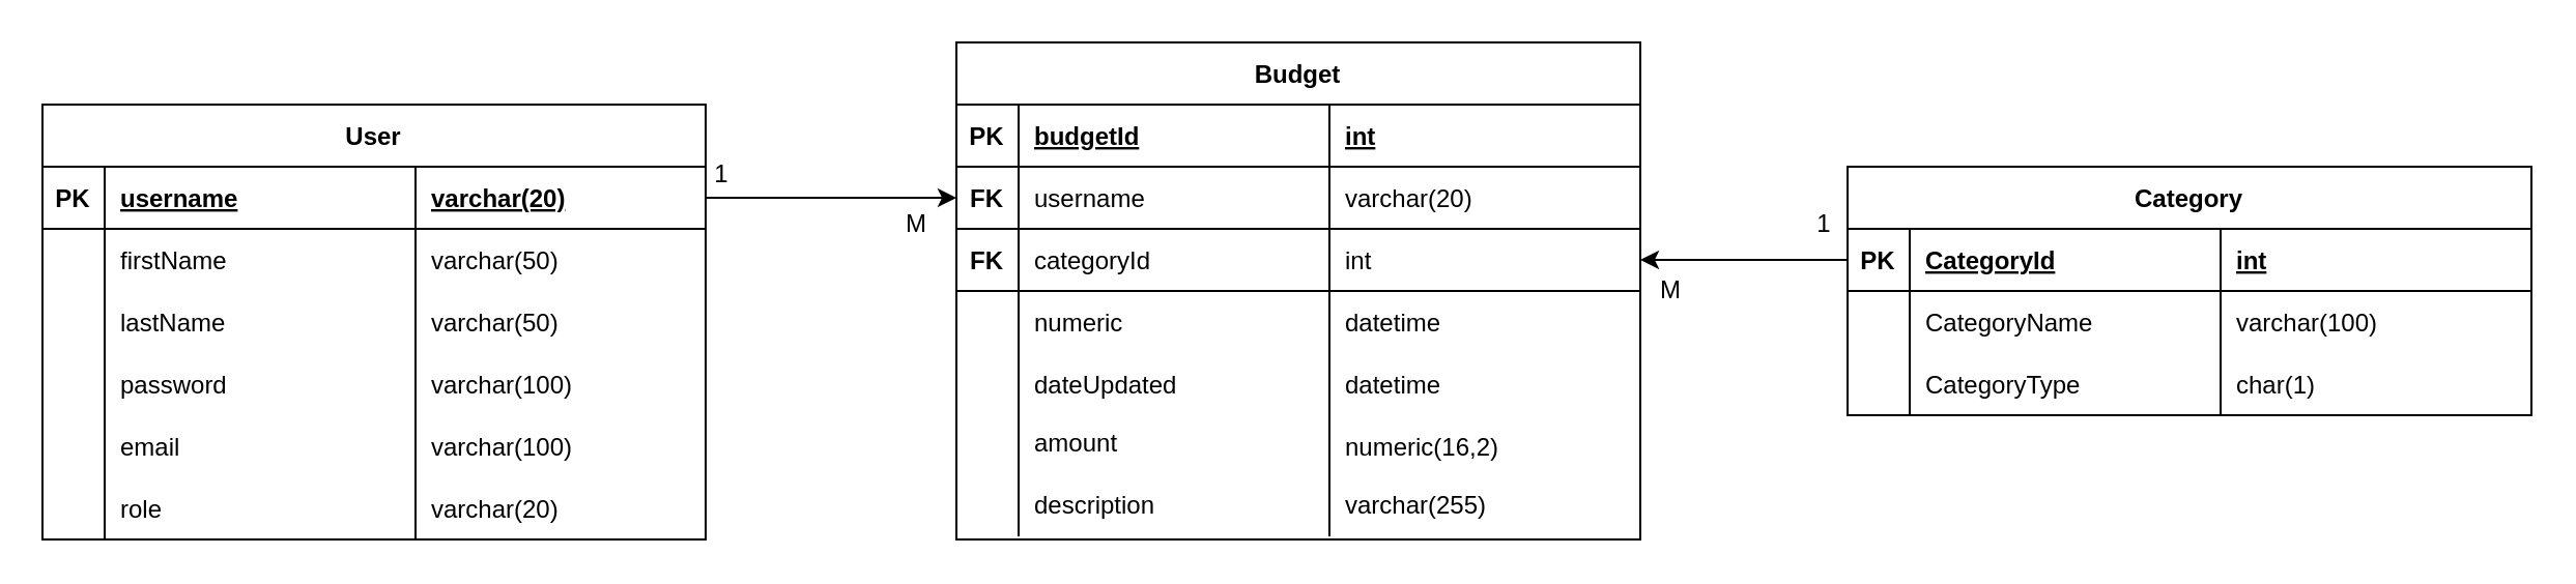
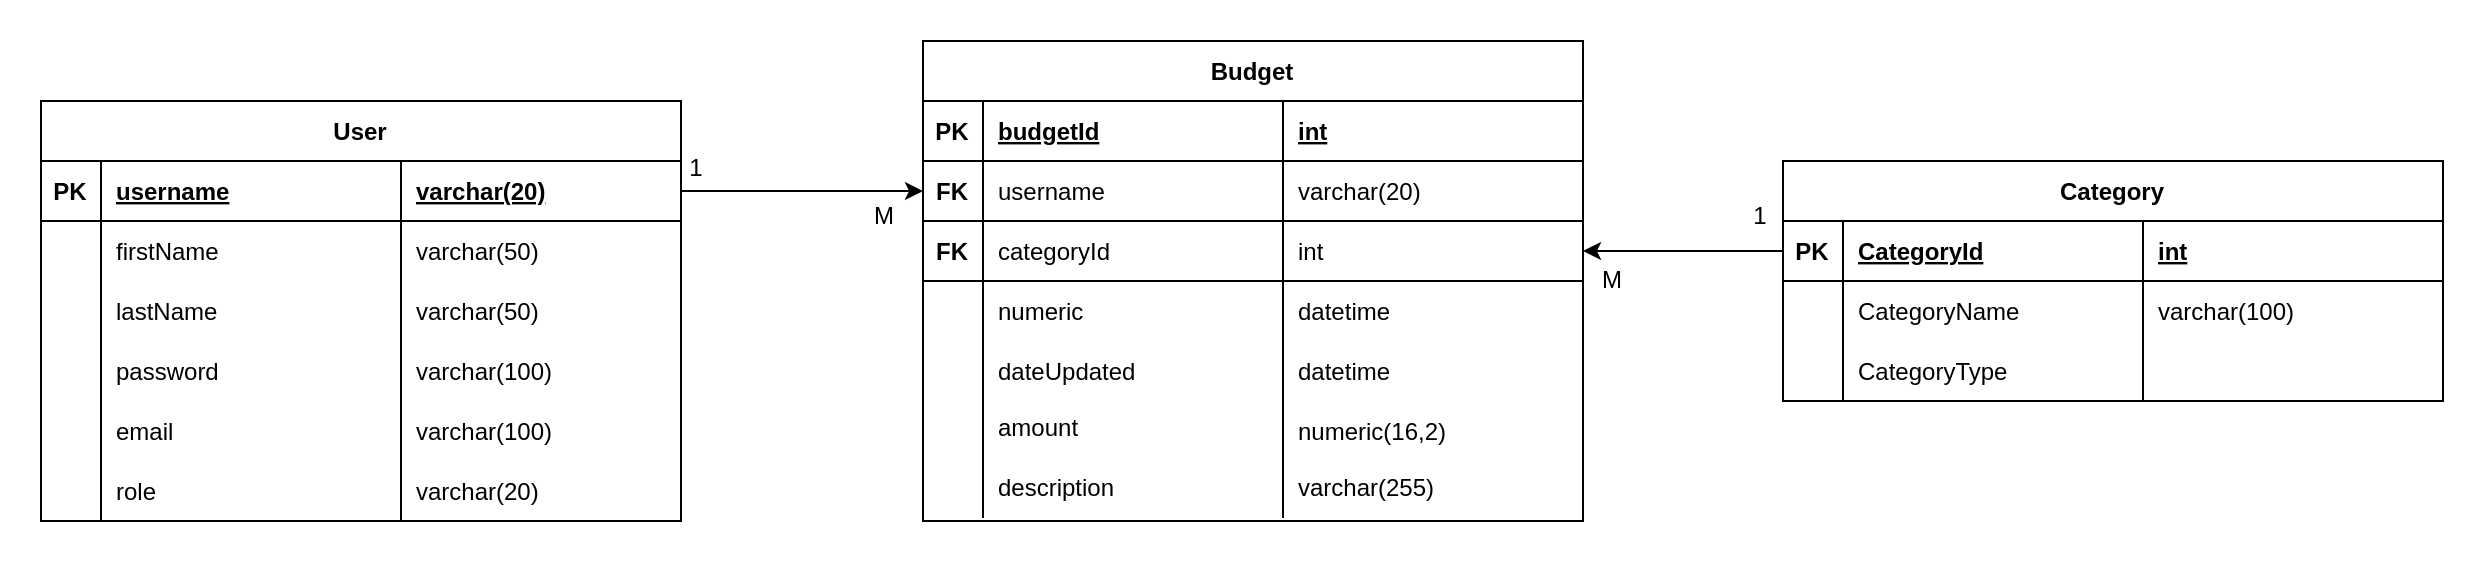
  <mxCell id="0" />
  <mxCell id="1" parent="0" />
  <mxCell id="2" value="User" style="shape=table;startSize=30;container=1;collapsible=1;childLayout=tableLayout;fixedRows=1;rowLines=0;fontStyle=1;align=center;resizeLast=1;rounded=0;labelBorderColor=none;" parent="1" vertex="1"><mxGeometry x="20" y="50" width="320" height="210" as="geometry"><mxRectangle x="210" y="350" width="70" height="30" as="alternateBounds" /></mxGeometry></mxCell>
  <mxCell id="3" value="" style="shape=tableRow;horizontal=0;startSize=0;swimlaneHead=0;swimlaneBody=0;fillColor=none;collapsible=0;dropTarget=0;points=[[0,0.5],[1,0.5]];portConstraint=eastwest;top=0;left=0;right=0;bottom=1;rounded=0;labelBorderColor=none;" parent="2" vertex="1"><mxGeometry y="30" width="320" height="30" as="geometry" /></mxCell>
  <mxCell id="4" value="PK" style="shape=partialRectangle;connectable=0;fillColor=none;top=0;left=0;bottom=0;right=0;fontStyle=1;overflow=hidden;rounded=0;labelBorderColor=none;" parent="3" vertex="1"><mxGeometry width="30" height="30" as="geometry"><mxRectangle width="30" height="30" as="alternateBounds" /></mxGeometry></mxCell>
  <mxCell id="5" value="username" style="shape=partialRectangle;connectable=0;fillColor=none;top=0;left=0;bottom=0;right=0;align=left;spacingLeft=6;fontStyle=5;overflow=hidden;rounded=0;labelBorderColor=none;" parent="3" vertex="1"><mxGeometry x="30" width="150" height="30" as="geometry"><mxRectangle width="150" height="30" as="alternateBounds" /></mxGeometry></mxCell>
  <mxCell id="6" value="varchar(20)" style="shape=partialRectangle;connectable=0;fillColor=none;top=0;left=0;bottom=0;right=0;align=left;spacingLeft=6;fontStyle=5;overflow=hidden;rounded=0;labelBorderColor=none;" parent="3" vertex="1"><mxGeometry x="180" width="140" height="30" as="geometry"><mxRectangle width="140" height="30" as="alternateBounds" /></mxGeometry></mxCell>
  <mxCell id="7" value="" style="shape=tableRow;horizontal=0;startSize=0;swimlaneHead=0;swimlaneBody=0;fillColor=none;collapsible=0;dropTarget=0;points=[[0,0.5],[1,0.5]];portConstraint=eastwest;top=0;left=0;right=0;bottom=0;rounded=0;labelBorderColor=none;" parent="2" vertex="1"><mxGeometry y="60" width="320" height="30" as="geometry" /></mxCell>
  <mxCell id="8" value="" style="shape=partialRectangle;connectable=0;fillColor=none;top=0;left=0;bottom=0;right=0;editable=1;overflow=hidden;rounded=0;labelBorderColor=none;" parent="7" vertex="1"><mxGeometry width="30" height="30" as="geometry"><mxRectangle width="30" height="30" as="alternateBounds" /></mxGeometry></mxCell>
  <mxCell id="9" value="firstName " style="shape=partialRectangle;connectable=0;fillColor=none;top=0;left=0;bottom=0;right=0;align=left;spacingLeft=6;overflow=hidden;rounded=0;labelBorderColor=none;" parent="7" vertex="1"><mxGeometry x="30" width="150" height="30" as="geometry"><mxRectangle width="150" height="30" as="alternateBounds" /></mxGeometry></mxCell>
  <mxCell id="10" value="varchar(50)" style="shape=partialRectangle;connectable=0;fillColor=none;top=0;left=0;bottom=0;right=0;align=left;spacingLeft=6;overflow=hidden;rounded=0;labelBorderColor=none;" parent="7" vertex="1"><mxGeometry x="180" width="140" height="30" as="geometry"><mxRectangle width="140" height="30" as="alternateBounds" /></mxGeometry></mxCell>
  <mxCell id="11" value="" style="shape=tableRow;horizontal=0;startSize=0;swimlaneHead=0;swimlaneBody=0;fillColor=none;collapsible=0;dropTarget=0;points=[[0,0.5],[1,0.5]];portConstraint=eastwest;top=0;left=0;right=0;bottom=0;rounded=0;labelBorderColor=none;" parent="2" vertex="1"><mxGeometry y="90" width="320" height="30" as="geometry" /></mxCell>
  <mxCell id="12" value="" style="shape=partialRectangle;connectable=0;fillColor=none;top=0;left=0;bottom=0;right=0;editable=1;overflow=hidden;rounded=0;labelBorderColor=none;" parent="11" vertex="1"><mxGeometry width="30" height="30" as="geometry"><mxRectangle width="30" height="30" as="alternateBounds" /></mxGeometry></mxCell>
  <mxCell id="13" value="lastName" style="shape=partialRectangle;connectable=0;fillColor=none;top=0;left=0;bottom=0;right=0;align=left;spacingLeft=6;overflow=hidden;rounded=0;labelBorderColor=none;" parent="11" vertex="1"><mxGeometry x="30" width="150" height="30" as="geometry"><mxRectangle width="150" height="30" as="alternateBounds" /></mxGeometry></mxCell>
  <mxCell id="14" value="varchar(50)" style="shape=partialRectangle;connectable=0;fillColor=none;top=0;left=0;bottom=0;right=0;align=left;spacingLeft=6;overflow=hidden;rounded=0;labelBorderColor=none;" parent="11" vertex="1"><mxGeometry x="180" width="140" height="30" as="geometry"><mxRectangle width="140" height="30" as="alternateBounds" /></mxGeometry></mxCell>
  <mxCell id="15" value="" style="shape=tableRow;horizontal=0;startSize=0;swimlaneHead=0;swimlaneBody=0;fillColor=none;collapsible=0;dropTarget=0;points=[[0,0.5],[1,0.5]];portConstraint=eastwest;top=0;left=0;right=0;bottom=0;rounded=0;labelBorderColor=none;" parent="2" vertex="1"><mxGeometry y="120" width="320" height="30" as="geometry" /></mxCell>
  <mxCell id="16" value="" style="shape=partialRectangle;connectable=0;fillColor=none;top=0;left=0;bottom=0;right=0;editable=1;overflow=hidden;rounded=0;labelBorderColor=none;" parent="15" vertex="1"><mxGeometry width="30" height="30" as="geometry"><mxRectangle width="30" height="30" as="alternateBounds" /></mxGeometry></mxCell>
  <mxCell id="17" value="password" style="shape=partialRectangle;connectable=0;fillColor=none;top=0;left=0;bottom=0;right=0;align=left;spacingLeft=6;overflow=hidden;rounded=0;labelBorderColor=none;" parent="15" vertex="1"><mxGeometry x="30" width="150" height="30" as="geometry"><mxRectangle width="150" height="30" as="alternateBounds" /></mxGeometry></mxCell>
  <mxCell id="18" value="varchar(100)" style="shape=partialRectangle;connectable=0;fillColor=none;top=0;left=0;bottom=0;right=0;align=left;spacingLeft=6;overflow=hidden;rounded=0;labelBorderColor=none;" parent="15" vertex="1"><mxGeometry x="180" width="140" height="30" as="geometry"><mxRectangle width="140" height="30" as="alternateBounds" /></mxGeometry></mxCell>
  <mxCell id="19" value="" style="shape=tableRow;horizontal=0;startSize=0;swimlaneHead=0;swimlaneBody=0;fillColor=none;collapsible=0;dropTarget=0;points=[[0,0.5],[1,0.5]];portConstraint=eastwest;top=0;left=0;right=0;bottom=0;rounded=0;labelBorderColor=none;" parent="2" vertex="1"><mxGeometry y="150" width="320" height="30" as="geometry" /></mxCell>
  <mxCell id="20" value="" style="shape=partialRectangle;connectable=0;fillColor=none;top=0;left=0;bottom=0;right=0;editable=1;overflow=hidden;rounded=0;labelBorderColor=none;" parent="19" vertex="1"><mxGeometry width="30" height="30" as="geometry"><mxRectangle width="30" height="30" as="alternateBounds" /></mxGeometry></mxCell>
  <mxCell id="21" value="email" style="shape=partialRectangle;connectable=0;fillColor=none;top=0;left=0;bottom=0;right=0;align=left;spacingLeft=6;overflow=hidden;rounded=0;labelBorderColor=none;" parent="19" vertex="1"><mxGeometry x="30" width="150" height="30" as="geometry"><mxRectangle width="150" height="30" as="alternateBounds" /></mxGeometry></mxCell>
  <mxCell id="22" value="varchar(100)" style="shape=partialRectangle;connectable=0;fillColor=none;top=0;left=0;bottom=0;right=0;align=left;spacingLeft=6;overflow=hidden;rounded=0;labelBorderColor=none;" parent="19" vertex="1"><mxGeometry x="180" width="140" height="30" as="geometry"><mxRectangle width="140" height="30" as="alternateBounds" /></mxGeometry></mxCell>
  <mxCell id="23" value="Category" style="shape=table;startSize=30;container=1;collapsible=1;childLayout=tableLayout;fixedRows=1;rowLines=0;fontStyle=1;align=center;resizeLast=1;rounded=0;labelBorderColor=none;" parent="1" vertex="1"><mxGeometry x="891" y="80" width="330" height="120" as="geometry"><mxRectangle x="210" y="350" width="70" height="30" as="alternateBounds" /></mxGeometry></mxCell>
  <mxCell id="24" value="" style="shape=tableRow;horizontal=0;startSize=0;swimlaneHead=0;swimlaneBody=0;fillColor=none;collapsible=0;dropTarget=0;points=[[0,0.5],[1,0.5]];portConstraint=eastwest;top=0;left=0;right=0;bottom=1;rounded=0;labelBorderColor=none;" parent="23" vertex="1"><mxGeometry y="30" width="330" height="30" as="geometry" /></mxCell>
  <mxCell id="25" value="PK" style="shape=partialRectangle;connectable=0;fillColor=none;top=0;left=0;bottom=0;right=0;fontStyle=1;overflow=hidden;rounded=0;labelBorderColor=none;" parent="24" vertex="1"><mxGeometry width="30" height="30" as="geometry"><mxRectangle width="30" height="30" as="alternateBounds" /></mxGeometry></mxCell>
  <mxCell id="26" value="CategoryId" style="shape=partialRectangle;connectable=0;fillColor=none;top=0;left=0;bottom=0;right=0;align=left;spacingLeft=6;fontStyle=5;overflow=hidden;rounded=0;labelBorderColor=none;" parent="24" vertex="1"><mxGeometry x="30" width="150" height="30" as="geometry"><mxRectangle width="150" height="30" as="alternateBounds" /></mxGeometry></mxCell>
  <mxCell id="27" value="int" style="shape=partialRectangle;connectable=0;fillColor=none;top=0;left=0;bottom=0;right=0;align=left;spacingLeft=6;fontStyle=5;overflow=hidden;rounded=0;labelBorderColor=none;" parent="24" vertex="1"><mxGeometry x="180" width="150" height="30" as="geometry"><mxRectangle width="150" height="30" as="alternateBounds" /></mxGeometry></mxCell>
  <mxCell id="28" value="" style="shape=tableRow;horizontal=0;startSize=0;swimlaneHead=0;swimlaneBody=0;fillColor=none;collapsible=0;dropTarget=0;points=[[0,0.5],[1,0.5]];portConstraint=eastwest;top=0;left=0;right=0;bottom=0;rounded=0;labelBorderColor=none;" parent="23" vertex="1"><mxGeometry y="60" width="330" height="30" as="geometry" /></mxCell>
  <mxCell id="29" value="" style="shape=partialRectangle;connectable=0;fillColor=none;top=0;left=0;bottom=0;right=0;editable=1;overflow=hidden;rounded=0;labelBorderColor=none;" parent="28" vertex="1"><mxGeometry width="30" height="30" as="geometry"><mxRectangle width="30" height="30" as="alternateBounds" /></mxGeometry></mxCell>
  <mxCell id="30" value="CategoryName" style="shape=partialRectangle;connectable=0;fillColor=none;top=0;left=0;bottom=0;right=0;align=left;spacingLeft=6;overflow=hidden;rounded=0;labelBorderColor=none;" parent="28" vertex="1"><mxGeometry x="30" width="150" height="30" as="geometry"><mxRectangle width="150" height="30" as="alternateBounds" /></mxGeometry></mxCell>
  <mxCell id="31" value="varchar(100)" style="shape=partialRectangle;connectable=0;fillColor=none;top=0;left=0;bottom=0;right=0;align=left;spacingLeft=6;overflow=hidden;rounded=0;labelBorderColor=none;" parent="28" vertex="1"><mxGeometry x="180" width="150" height="30" as="geometry"><mxRectangle width="150" height="30" as="alternateBounds" /></mxGeometry></mxCell>
  <mxCell id="32" value="Budget" style="shape=table;startSize=30;container=1;collapsible=1;childLayout=tableLayout;fixedRows=1;rowLines=0;fontStyle=1;align=center;resizeLast=1;rounded=0;labelBorderColor=none;columnLines=1;" parent="1" vertex="1"><mxGeometry x="461" y="20" width="330" height="240" as="geometry"><mxRectangle x="210" y="350" width="70" height="30" as="alternateBounds" /></mxGeometry></mxCell>
  <mxCell id="33" value="" style="shape=tableRow;horizontal=0;startSize=0;swimlaneHead=0;swimlaneBody=0;fillColor=none;collapsible=0;dropTarget=0;points=[[0,0.5],[1,0.5]];portConstraint=eastwest;top=0;left=0;right=0;bottom=1;rounded=0;labelBorderColor=none;" parent="32" vertex="1"><mxGeometry y="30" width="330" height="30" as="geometry" /></mxCell>
  <mxCell id="34" value="PK" style="shape=partialRectangle;connectable=0;fillColor=none;top=0;left=0;bottom=0;right=0;fontStyle=1;overflow=hidden;rounded=0;labelBorderColor=none;" parent="33" vertex="1"><mxGeometry width="30" height="30" as="geometry"><mxRectangle width="30" height="30" as="alternateBounds" /></mxGeometry></mxCell>
  <mxCell id="35" value="budgetId" style="shape=partialRectangle;connectable=0;fillColor=none;top=0;left=0;bottom=0;right=0;align=left;spacingLeft=6;fontStyle=5;overflow=hidden;rounded=0;labelBorderColor=none;" parent="33" vertex="1"><mxGeometry x="30" width="150" height="30" as="geometry"><mxRectangle width="150" height="30" as="alternateBounds" /></mxGeometry></mxCell>
  <mxCell id="36" value="int" style="shape=partialRectangle;connectable=0;fillColor=none;top=0;left=0;bottom=0;right=0;align=left;spacingLeft=6;fontStyle=5;overflow=hidden;rounded=0;labelBorderColor=none;" parent="33" vertex="1"><mxGeometry x="180" width="150" height="30" as="geometry"><mxRectangle width="150" height="30" as="alternateBounds" /></mxGeometry></mxCell>
  <mxCell id="37" value="" style="shape=tableRow;horizontal=0;startSize=0;swimlaneHead=0;swimlaneBody=0;fillColor=none;collapsible=0;dropTarget=0;points=[[0,0.5],[1,0.5]];portConstraint=eastwest;top=0;left=0;right=0;bottom=0;rounded=0;labelBorderColor=none;" parent="32" vertex="1"><mxGeometry y="60" width="330" height="30" as="geometry" /></mxCell>
  <mxCell id="38" value="FK" style="shape=partialRectangle;connectable=0;fillColor=none;top=0;left=0;bottom=1;right=0;editable=1;overflow=hidden;rounded=0;labelBorderColor=none;fontStyle=1" parent="37" vertex="1"><mxGeometry width="30" height="30" as="geometry"><mxRectangle width="30" height="30" as="alternateBounds" /></mxGeometry></mxCell>
  <mxCell id="39" value="username " style="shape=partialRectangle;connectable=0;fillColor=none;top=0;left=0;bottom=1;right=0;align=left;spacingLeft=6;overflow=hidden;rounded=0;labelBorderColor=none;" parent="37" vertex="1"><mxGeometry x="30" width="150" height="30" as="geometry"><mxRectangle width="150" height="30" as="alternateBounds" /></mxGeometry></mxCell>
  <mxCell id="40" value="varchar(20)" style="shape=partialRectangle;connectable=0;fillColor=none;top=0;left=0;bottom=1;right=0;align=left;spacingLeft=6;overflow=hidden;rounded=0;labelBorderColor=none;" parent="37" vertex="1"><mxGeometry x="180" width="150" height="30" as="geometry"><mxRectangle width="150" height="30" as="alternateBounds" /></mxGeometry></mxCell>
  <mxCell id="41" value="" style="shape=tableRow;horizontal=0;startSize=0;swimlaneHead=0;swimlaneBody=0;fillColor=none;collapsible=0;dropTarget=0;points=[[0,0.5],[1,0.5]];portConstraint=eastwest;top=0;left=0;right=0;bottom=0;rounded=0;labelBorderColor=none;" parent="32" vertex="1"><mxGeometry y="90" width="330" height="30" as="geometry" /></mxCell>
  <mxCell id="42" value="FK" style="shape=partialRectangle;connectable=0;fillColor=none;top=0;left=0;bottom=1;right=0;editable=1;overflow=hidden;rounded=0;labelBorderColor=none;fontStyle=1" parent="41" vertex="1"><mxGeometry width="30" height="30" as="geometry"><mxRectangle width="30" height="30" as="alternateBounds" /></mxGeometry></mxCell>
  <mxCell id="43" value="categoryId" style="shape=partialRectangle;connectable=0;fillColor=none;top=0;left=0;bottom=1;right=0;align=left;spacingLeft=6;overflow=hidden;rounded=0;labelBorderColor=none;" parent="41" vertex="1"><mxGeometry x="30" width="150" height="30" as="geometry"><mxRectangle width="150" height="30" as="alternateBounds" /></mxGeometry></mxCell>
  <mxCell id="44" value="int" style="shape=partialRectangle;connectable=0;fillColor=none;top=0;left=0;bottom=1;right=0;align=left;spacingLeft=6;overflow=hidden;rounded=0;labelBorderColor=none;" parent="41" vertex="1"><mxGeometry x="180" width="150" height="30" as="geometry"><mxRectangle width="150" height="30" as="alternateBounds" /></mxGeometry></mxCell>
  <mxCell id="45" value="" style="shape=tableRow;horizontal=0;startSize=0;swimlaneHead=0;swimlaneBody=0;fillColor=none;collapsible=0;dropTarget=0;points=[[0,0.5],[1,0.5]];portConstraint=eastwest;top=0;left=0;right=0;bottom=0;rounded=0;labelBorderColor=none;" parent="32" vertex="1"><mxGeometry y="120" width="330" height="30" as="geometry" /></mxCell>
  <mxCell id="46" value="" style="shape=partialRectangle;connectable=0;fillColor=none;top=0;left=0;bottom=0;right=0;editable=1;overflow=hidden;rounded=0;labelBorderColor=none;" parent="45" vertex="1"><mxGeometry width="30" height="30" as="geometry"><mxRectangle width="30" height="30" as="alternateBounds" /></mxGeometry></mxCell>
  <mxCell id="47" value="numeric" style="shape=partialRectangle;connectable=0;fillColor=none;top=0;left=0;bottom=0;right=0;align=left;spacingLeft=6;overflow=hidden;rounded=0;labelBorderColor=none;" parent="45" vertex="1"><mxGeometry x="30" width="150" height="30" as="geometry"><mxRectangle width="150" height="30" as="alternateBounds" /></mxGeometry></mxCell>
  <mxCell id="48" value="datetime" style="shape=partialRectangle;connectable=0;fillColor=none;top=0;left=0;bottom=0;right=0;align=left;spacingLeft=6;overflow=hidden;rounded=0;labelBorderColor=none;" parent="45" vertex="1"><mxGeometry x="180" width="150" height="30" as="geometry"><mxRectangle width="150" height="30" as="alternateBounds" /></mxGeometry></mxCell>
  <mxCell id="49" value="" style="shape=tableRow;horizontal=0;startSize=0;swimlaneHead=0;swimlaneBody=0;fillColor=none;collapsible=0;dropTarget=0;points=[[0,0.5],[1,0.5]];portConstraint=eastwest;top=0;left=0;right=0;bottom=0;rounded=0;labelBorderColor=none;" parent="32" vertex="1"><mxGeometry y="150" width="330" height="30" as="geometry" /></mxCell>
  <mxCell id="50" value="" style="shape=partialRectangle;connectable=0;fillColor=none;top=0;left=0;bottom=0;right=0;editable=1;overflow=hidden;rounded=0;labelBorderColor=none;" parent="49" vertex="1"><mxGeometry width="30" height="30" as="geometry"><mxRectangle width="30" height="30" as="alternateBounds" /></mxGeometry></mxCell>
  <mxCell id="51" value="dateUpdated" style="shape=partialRectangle;connectable=0;fillColor=none;top=0;left=0;bottom=0;right=0;align=left;spacingLeft=6;overflow=hidden;rounded=0;labelBorderColor=none;" parent="49" vertex="1"><mxGeometry x="30" width="150" height="30" as="geometry"><mxRectangle width="150" height="30" as="alternateBounds" /></mxGeometry></mxCell>
  <mxCell id="52" value="datetime" style="shape=partialRectangle;connectable=0;fillColor=none;top=0;left=0;bottom=0;right=0;align=left;spacingLeft=6;overflow=hidden;rounded=0;labelBorderColor=none;" parent="49" vertex="1"><mxGeometry x="180" width="150" height="30" as="geometry"><mxRectangle width="150" height="30" as="alternateBounds" /></mxGeometry></mxCell>
  <mxCell id="53" value="" style="shape=partialRectangle;connectable=0;fillColor=none;top=0;left=0;bottom=0;right=0;editable=1;overflow=hidden;rounded=0;labelBorderColor=none;" parent="1" vertex="1"><mxGeometry x="461" y="200" width="30" height="20" as="geometry"><mxRectangle width="30" height="30" as="alternateBounds" /></mxGeometry></mxCell>
  <mxCell id="54" value="description" style="shape=partialRectangle;connectable=0;fillColor=none;top=0;left=1;bottom=0;right=0;align=left;spacingLeft=6;overflow=hidden;rounded=0;labelBorderColor=none;" parent="1" vertex="1"><mxGeometry x="491" y="228" width="150" height="30" as="geometry"><mxRectangle width="150" height="30" as="alternateBounds" /></mxGeometry></mxCell>
  <mxCell id="55" value="varchar(255)" style="shape=partialRectangle;connectable=0;fillColor=none;top=0;left=1;bottom=0;right=0;align=left;spacingLeft=6;overflow=hidden;rounded=0;labelBorderColor=none;" parent="1" vertex="1"><mxGeometry x="641" y="228" width="150" height="30" as="geometry"><mxRectangle width="150" height="30" as="alternateBounds" /></mxGeometry></mxCell>
  <mxCell id="56" style="edgeStyle=none;html=1;exitX=0;exitY=0.5;exitDx=0;exitDy=0;entryX=1;entryY=0.5;entryDx=0;entryDy=0;" parent="1" source="24" target="41" edge="1"><mxGeometry relative="1" as="geometry" /></mxCell>
  <mxCell id="57" style="edgeStyle=none;html=1;exitX=1;exitY=0.5;exitDx=0;exitDy=0;entryX=0;entryY=0.5;entryDx=0;entryDy=0;" parent="1" source="3" target="37" edge="1"><mxGeometry relative="1" as="geometry" /></mxCell>
  <mxCell id="58" value="CategoryType" style="shape=partialRectangle;connectable=0;fillColor=none;top=0;left=1;bottom=0;right=1;align=left;spacingLeft=6;overflow=hidden;rounded=0;labelBorderColor=none;" parent="1" vertex="1"><mxGeometry x="921" y="170" width="150" height="30" as="geometry"><mxRectangle width="150" height="30" as="alternateBounds" /></mxGeometry></mxCell>
- <mxCell id="59" value="char(1)" style="shape=partialRectangle;connectable=0;fillColor=none;top=0;left=0;bottom=0;right=0;align=left;spacingLeft=6;overflow=hidden;rounded=0;labelBorderColor=none;" parent="1" vertex="1"><mxGeometry x="1071" y="170" width="150" height="30" as="geometry"><mxRectangle width="150" height="30" as="alternateBounds" /></mxGeometry></mxCell>
  <mxCell id="60" value="role" style="shape=partialRectangle;connectable=0;fillColor=none;top=0;left=1;bottom=0;right=0;align=left;spacingLeft=6;overflow=hidden;rounded=0;labelBorderColor=none;" parent="1" vertex="1"><mxGeometry x="50" y="230" width="150" height="30" as="geometry"><mxRectangle width="150" height="30" as="alternateBounds" /></mxGeometry></mxCell>
  <mxCell id="61" value="varchar(20)" style="shape=partialRectangle;connectable=0;fillColor=none;top=0;left=1;bottom=0;right=0;align=left;spacingLeft=6;overflow=hidden;rounded=0;labelBorderColor=none;" parent="1" vertex="1"><mxGeometry x="200" y="230" width="140" height="30" as="geometry"><mxRectangle width="140" height="30" as="alternateBounds" /></mxGeometry></mxCell>
  <mxCell id="62" value="1" style="text;html=1;strokeColor=none;fillColor=none;align=center;verticalAlign=middle;whiteSpace=wrap;rounded=0;" parent="1" vertex="1"><mxGeometry x="318" y="69" width="60" height="30" as="geometry" /></mxCell>
  <mxCell id="63" value="M" style="text;html=1;strokeColor=none;fillColor=none;align=center;verticalAlign=middle;whiteSpace=wrap;rounded=0;" parent="1" vertex="1"><mxGeometry x="412" y="93" width="60" height="30" as="geometry" /></mxCell>
  <mxCell id="64" value="1" style="text;html=1;strokeColor=none;fillColor=none;align=center;verticalAlign=middle;whiteSpace=wrap;rounded=0;" parent="1" vertex="1"><mxGeometry x="850" y="93" width="60" height="30" as="geometry" /></mxCell>
  <mxCell id="65" value="M" style="text;html=1;strokeColor=none;fillColor=none;align=center;verticalAlign=middle;whiteSpace=wrap;rounded=0;" parent="1" vertex="1"><mxGeometry x="776" y="125" width="60" height="30" as="geometry" /></mxCell>
  <mxCell id="66" value="amount" style="shape=partialRectangle;connectable=0;fillColor=none;top=0;left=1;bottom=0;right=0;align=left;spacingLeft=6;overflow=hidden;rounded=0;labelBorderColor=none;" vertex="1" parent="1"><mxGeometry x="491" y="198" width="150" height="30" as="geometry"><mxRectangle width="150" height="30" as="alternateBounds" /></mxGeometry></mxCell>
  <mxCell id="67" value="numeric(16,2)" style="shape=partialRectangle;connectable=0;fillColor=none;top=0;left=1;bottom=0;right=0;align=left;spacingLeft=6;overflow=hidden;rounded=0;labelBorderColor=none;" vertex="1" parent="1"><mxGeometry x="641" y="200" width="150" height="30" as="geometry"><mxRectangle width="150" height="30" as="alternateBounds" /></mxGeometry></mxCell>
